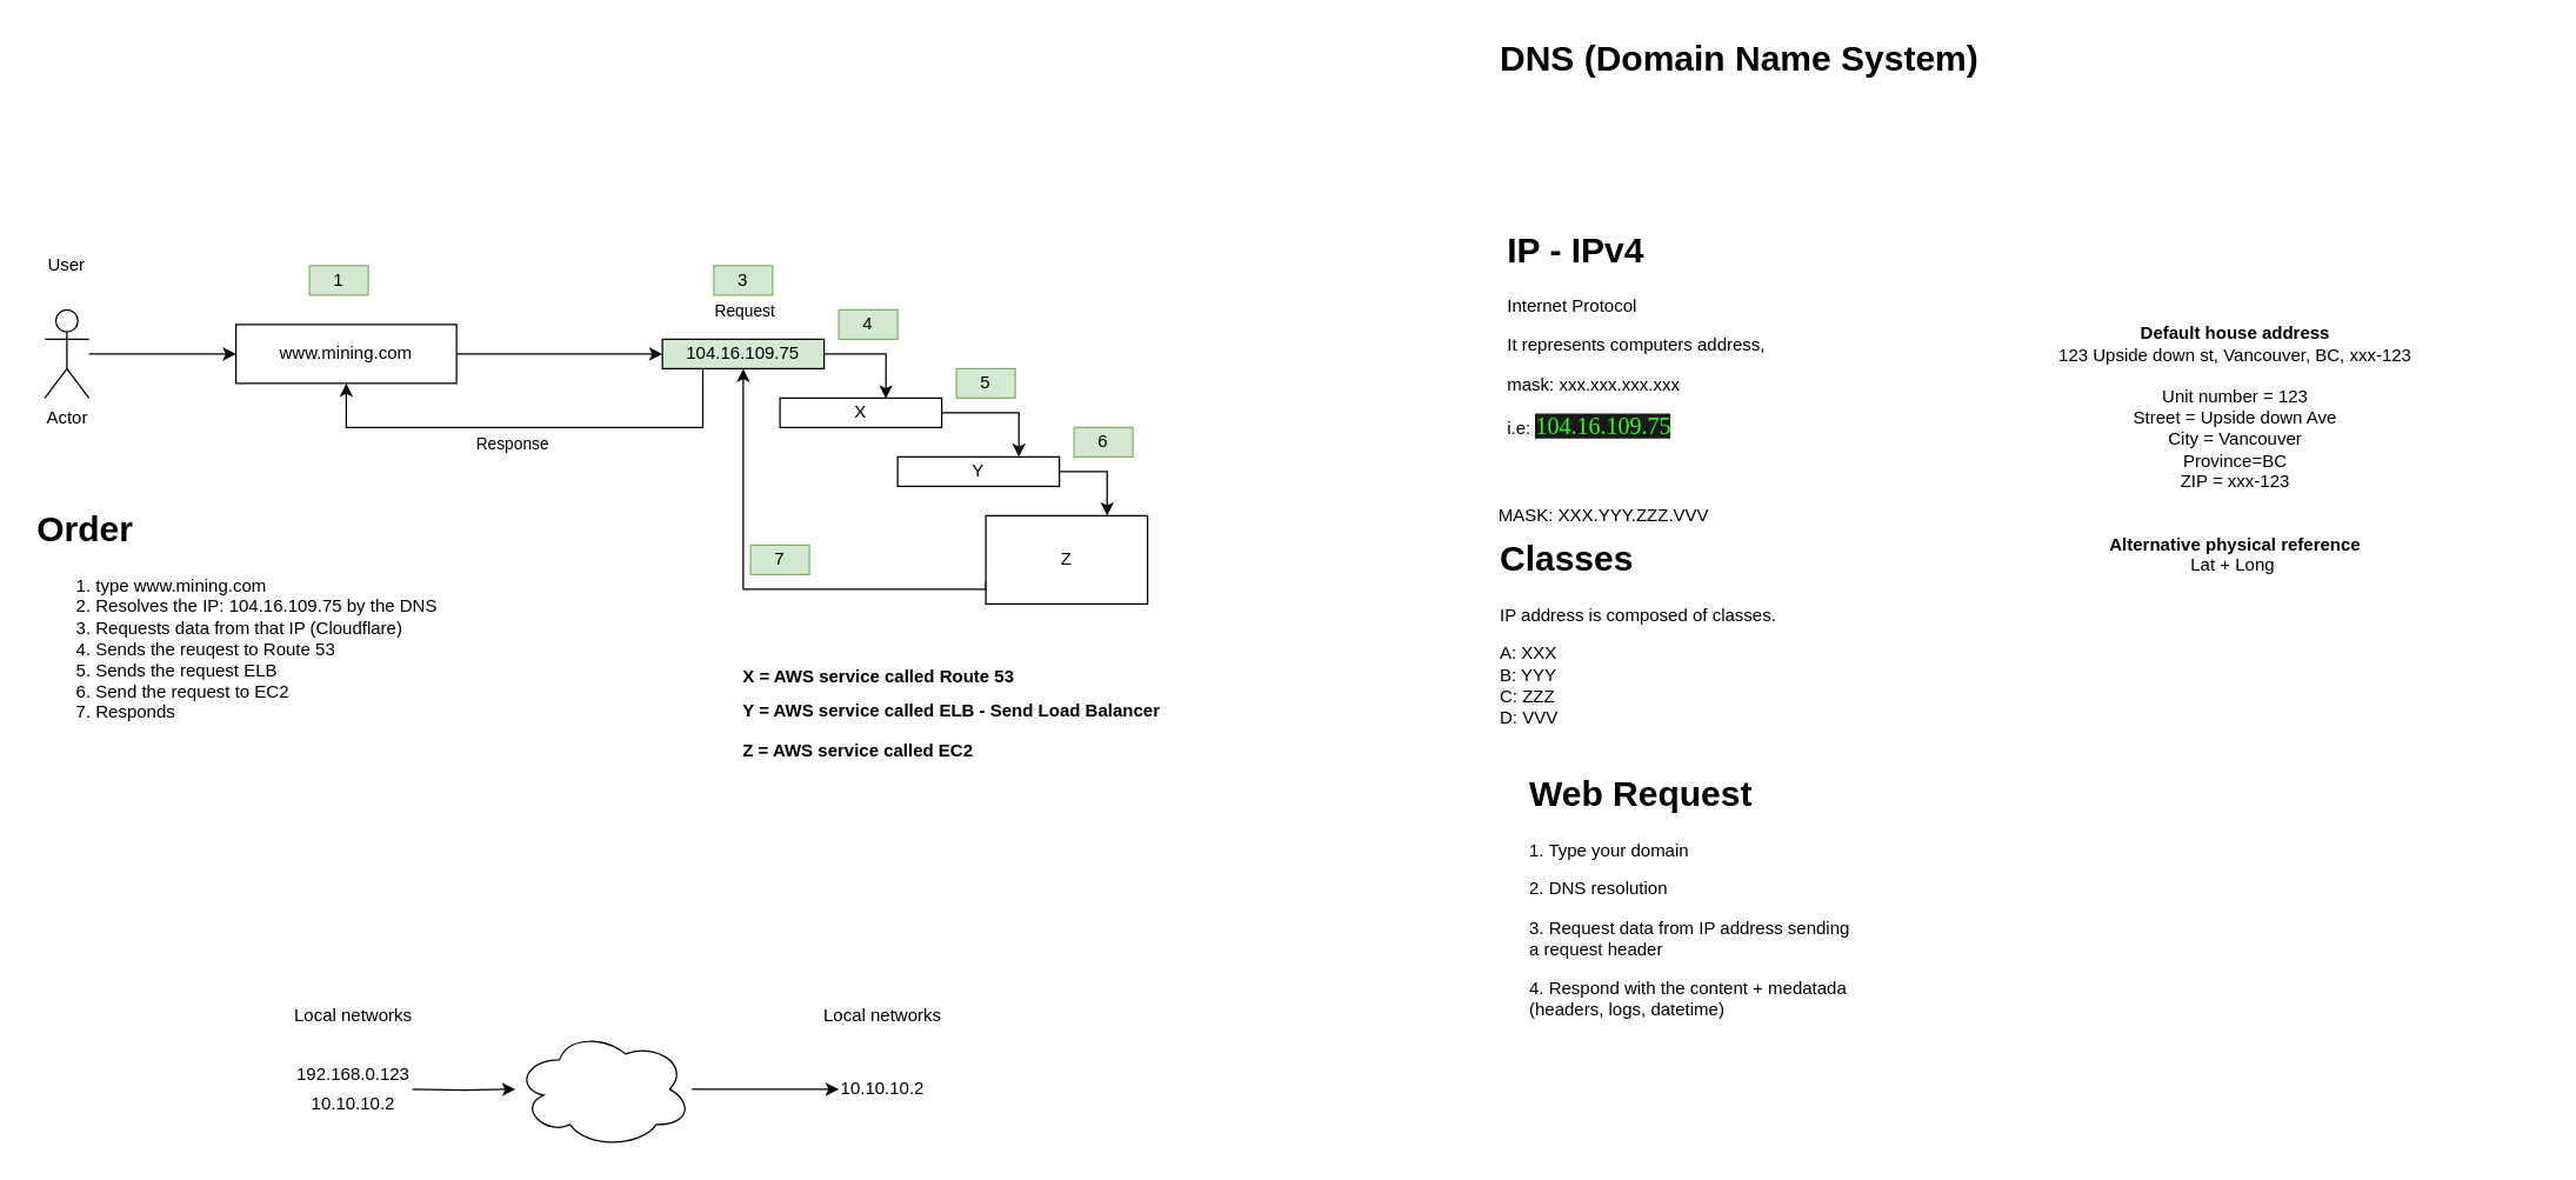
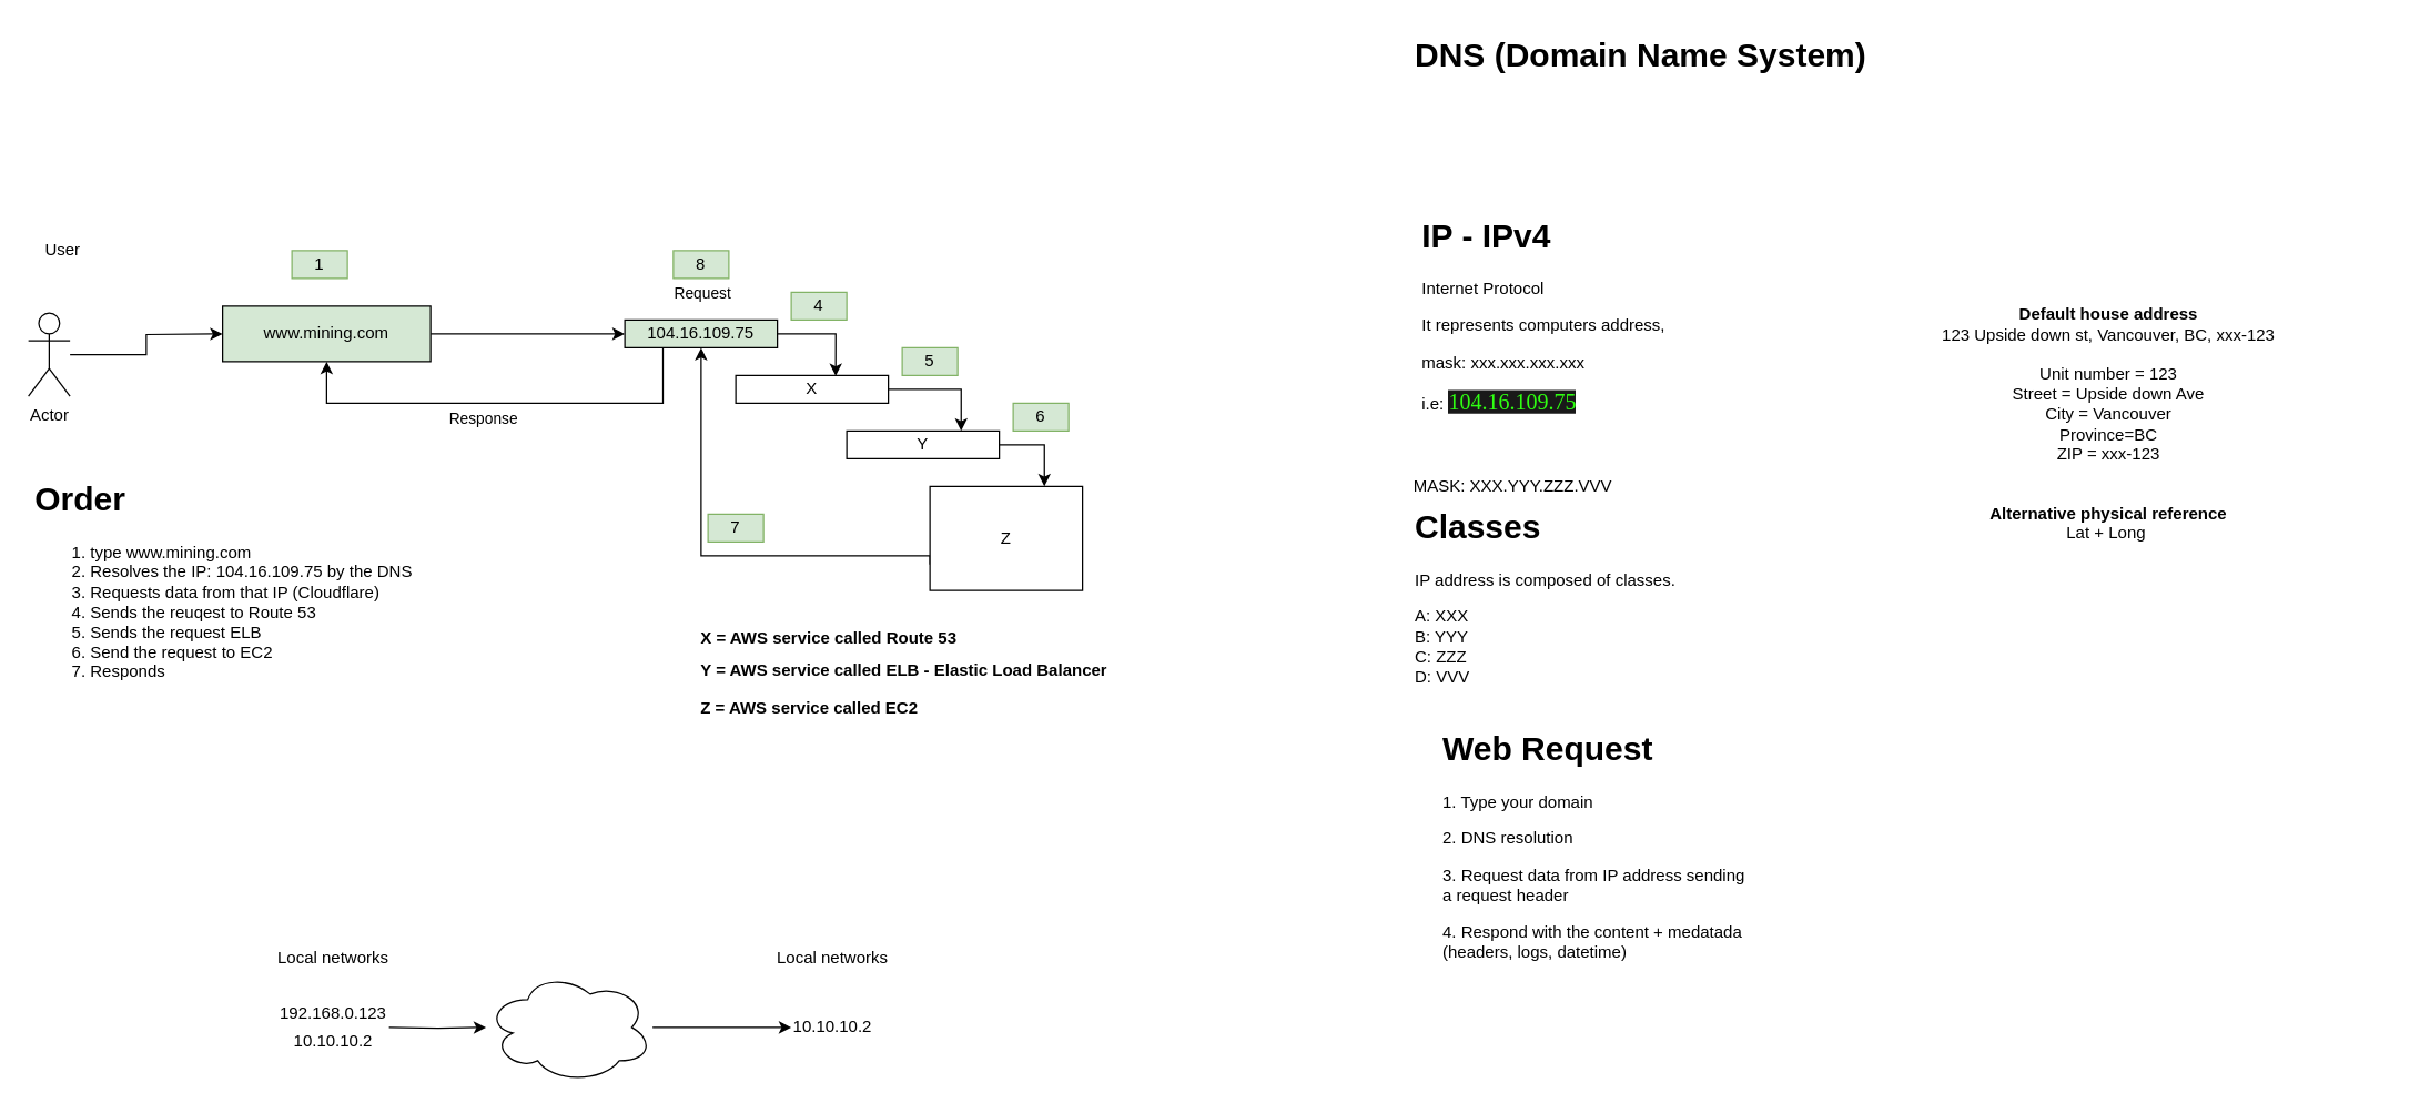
  <mxCell id="0" />
  <mxCell id="1" parent="0" />
  <mxCell id="2" style="edgeStyle=orthogonalEdgeStyle;rounded=0;orthogonalLoop=1;jettySize=auto;html=1;entryX=0;entryY=0.5;entryDx=0;entryDy=0;" edge="1" parent="1" source="4" target="14"><mxGeometry relative="1" as="geometry" /></mxCell>
  <mxCell id="3" value="Request" style="edgeLabel;html=1;align=center;verticalAlign=middle;resizable=0;points=[];" vertex="1" connectable="0" parent="2"><mxGeometry x="-0.3" y="2" relative="1" as="geometry"><mxPoint x="146" y="-28" as="offset" /></mxGeometry></mxCell>
- <mxCell id="4" value="www.mining.com" style="rounded=0;whiteSpace=wrap;html=1;" vertex="1" parent="1"><mxGeometry x="160" y="220" width="150" height="40" as="geometry" /></mxCell>
+ <mxCell id="4" value="www.mining.com" style="rounded=0;whiteSpace=wrap;html=1;fillColor=#d5e8d4;" vertex="1" parent="1"><mxGeometry x="160" y="220" width="150" height="40" as="geometry" /></mxCell>
  <mxCell id="5" value="User" style="text;html=1;strokeColor=none;fillColor=none;align=center;verticalAlign=middle;whiteSpace=wrap;rounded=0;" vertex="1" parent="1"><mxGeometry x="25" y="170" width="40" height="20" as="geometry" /></mxCell>
  <mxCell id="6" style="edgeStyle=orthogonalEdgeStyle;rounded=0;orthogonalLoop=1;jettySize=auto;html=1;" edge="1" parent="1" source="7"><mxGeometry relative="1" as="geometry"><mxPoint x="160" y="240" as="targetPoint" /></mxGeometry></mxCell>
- <mxCell id="7" value="Actor" style="shape=umlActor;verticalLabelPosition=bottom;verticalAlign=top;html=1;outlineConnect=0;" vertex="1" parent="1"><mxGeometry x="30" y="210" width="30" height="60" as="geometry" /></mxCell>
+ <mxCell id="7" value="Actor" style="shape=umlActor;verticalLabelPosition=bottom;verticalAlign=top;html=1;outlineConnect=0;" vertex="1" parent="1"><mxGeometry x="20" y="225" width="30" height="60" as="geometry" /></mxCell>
  <mxCell id="8" value="&lt;h1&gt;IP - IPv4&lt;/h1&gt;&lt;p&gt;Internet Protocol&lt;/p&gt;&lt;p&gt;It represents computers address,&lt;span&gt;&amp;nbsp;&lt;/span&gt;&lt;/p&gt;&lt;p&gt;&lt;span&gt;mask: xxx.xxx.xxx.xxx&lt;/span&gt;&lt;/p&gt;&lt;p&gt;&lt;span&gt;i.e:&amp;nbsp;&lt;/span&gt;&lt;span style=&quot;background-color: rgba(0 , 0 , 0 , 0.9) ; color: rgb(47 , 255 , 18) ; font-family: &amp;#34;andale mono&amp;#34; ; font-size: 16px&quot;&gt;104.16.109.75&lt;/span&gt;&lt;/p&gt;" style="text;html=1;strokeColor=none;fillColor=none;spacing=5;spacingTop=-20;whiteSpace=wrap;overflow=hidden;rounded=0;" vertex="1" parent="1"><mxGeometry x="1020" y="150" width="230" height="160" as="geometry" /></mxCell>
  <mxCell id="9" value="&lt;h1&gt;&lt;span&gt;DNS (&lt;/span&gt;Domain Name System)&lt;/h1&gt;&lt;div&gt;&lt;br&gt;&lt;/div&gt;" style="text;html=1;strokeColor=none;fillColor=none;spacing=5;spacingTop=-20;whiteSpace=wrap;overflow=hidden;rounded=0;" vertex="1" parent="1"><mxGeometry x="1015" width="410" height="50" as="geometry" y="20" /></mxCell>
  <mxCell id="10" value="&lt;h1&gt;Web Request&lt;/h1&gt;&lt;p&gt;1. Type your domain&lt;/p&gt;&lt;p&gt;2. DNS resolution&lt;/p&gt;&lt;p&gt;3. Request data from IP address sending a request header&lt;/p&gt;&lt;p&gt;4. Respond with the content + medatada (headers, logs, datetime)&lt;/p&gt;" style="text;html=1;strokeColor=none;fillColor=none;spacing=5;spacingTop=-20;whiteSpace=wrap;overflow=hidden;rounded=0;" vertex="1" parent="1"><mxGeometry x="1035" y="520" width="230" height="210" as="geometry" /></mxCell>
  <mxCell id="11" style="edgeStyle=orthogonalEdgeStyle;rounded=0;orthogonalLoop=1;jettySize=auto;html=1;entryX=0.5;entryY=1;entryDx=0;entryDy=0;exitX=0.25;exitY=1;exitDx=0;exitDy=0;" edge="1" parent="1" source="14" target="4"><mxGeometry relative="1" as="geometry"><Array as="points"><mxPoint x="478" y="290" /><mxPoint x="235" y="290" /></Array></mxGeometry></mxCell>
  <mxCell id="12" value="Response" style="edgeLabel;html=1;align=center;verticalAlign=middle;resizable=0;points=[];" vertex="1" connectable="0" parent="11"><mxGeometry x="-0.062" y="3" relative="1" as="geometry"><mxPoint x="-23.5" y="7" as="offset" /></mxGeometry></mxCell>
  <mxCell id="13" style="edgeStyle=orthogonalEdgeStyle;rounded=0;orthogonalLoop=1;jettySize=auto;html=1;entryX=0.655;entryY=0.017;entryDx=0;entryDy=0;entryPerimeter=0;" edge="1" parent="1" source="14" target="27"><mxGeometry relative="1" as="geometry"><Array as="points"><mxPoint x="602" y="240" /></Array></mxGeometry></mxCell>
  <mxCell id="14" value="104.16.109.75" style="rounded=0;whiteSpace=wrap;html=1;fillColor=#d5e8d4;" vertex="1" parent="1"><mxGeometry x="450" y="230" width="110" height="20" as="geometry" /></mxCell>
  <mxCell id="15" value="MASK: XXX.YYY.ZZZ.VVV" style="text;html=1;align=center;verticalAlign=middle;resizable=0;points=[];autosize=1;" vertex="1" parent="1"><mxGeometry x="1010" y="340" width="160" height="20" as="geometry" /></mxCell>
  <mxCell id="16" value="&lt;h1&gt;Classes&lt;/h1&gt;&lt;p&gt;IP address is composed of classes.&lt;/p&gt;&lt;p&gt;A: XXX&lt;br&gt;B: YYY&lt;br&gt;C: ZZZ&lt;br&gt;D: VVV&lt;/p&gt;" style="text;html=1;strokeColor=none;fillColor=none;spacing=5;spacingTop=-20;whiteSpace=wrap;overflow=hidden;rounded=0;" vertex="1" parent="1"><mxGeometry x="1015" y="360" width="200" height="150" as="geometry" /></mxCell>
  <mxCell id="17" value="&lt;b&gt;Default house address&lt;/b&gt;&lt;br&gt;123 Upside down st, Vancouver, BC, xxx-123&lt;br&gt;&amp;nbsp;&lt;br&gt;Unit number = 123&lt;br&gt;Street = Upside down Ave&lt;br&gt;City = Vancouver&lt;br&gt;Province=BC&lt;br&gt;ZIP = xxx-123&lt;br&gt;&lt;br&gt;&lt;br&gt;&lt;b&gt;Alternative physical reference&lt;br&gt;&lt;/b&gt;Lat + Long&amp;nbsp;" style="text;html=1;strokeColor=none;fillColor=none;align=center;verticalAlign=middle;whiteSpace=wrap;rounded=0;" vertex="1" parent="1"><mxGeometry x="1310" y="190" width="420" height="230" as="geometry" /></mxCell>
  <mxCell id="18" value="Local networks" style="text;html=1;strokeColor=none;fillColor=none;align=center;verticalAlign=middle;whiteSpace=wrap;rounded=0;" vertex="1" parent="1"><mxGeometry x="180" y="680" width="120" height="20" as="geometry" /></mxCell>
  <mxCell id="19" value="" style="group" vertex="1" connectable="0" parent="1"><mxGeometry x="220" y="720" width="40" height="40" as="geometry" /></mxCell>
  <mxCell id="20" value="192.168.0.123" style="text;html=1;strokeColor=none;fillColor=none;align=center;verticalAlign=middle;whiteSpace=wrap;rounded=0;" vertex="1" parent="19"><mxGeometry width="40" height="20" as="geometry" /></mxCell>
  <mxCell id="21" value="10.10.10.2" style="text;html=1;strokeColor=none;fillColor=none;align=center;verticalAlign=middle;whiteSpace=wrap;rounded=0;" vertex="1" parent="19"><mxGeometry y="20" width="40" height="20" as="geometry" /></mxCell>
  <mxCell id="22" style="edgeStyle=orthogonalEdgeStyle;rounded=0;orthogonalLoop=1;jettySize=auto;html=1;" edge="1" parent="1" target="24"><mxGeometry relative="1" as="geometry"><mxPoint x="410" y="740" as="targetPoint" /><mxPoint x="280" y="740" as="sourcePoint" /></mxGeometry></mxCell>
  <mxCell id="23" style="edgeStyle=orthogonalEdgeStyle;rounded=0;orthogonalLoop=1;jettySize=auto;html=1;" edge="1" parent="1" source="24"><mxGeometry relative="1" as="geometry"><mxPoint x="570" y="740" as="targetPoint" /></mxGeometry></mxCell>
  <mxCell id="24" value="" style="ellipse;shape=cloud;whiteSpace=wrap;html=1;" vertex="1" parent="1"><mxGeometry x="350" y="700" width="120" height="80" as="geometry" /></mxCell>
  <mxCell id="25" value="10.10.10.2" style="text;html=1;strokeColor=none;fillColor=none;align=center;verticalAlign=middle;whiteSpace=wrap;rounded=0;" vertex="1" parent="1"><mxGeometry x="580" y="730" width="40" height="20" as="geometry" /></mxCell>
  <mxCell id="26" style="edgeStyle=orthogonalEdgeStyle;rounded=0;orthogonalLoop=1;jettySize=auto;html=1;entryX=0.75;entryY=0;entryDx=0;entryDy=0;" edge="1" parent="1" source="27" target="30"><mxGeometry relative="1" as="geometry"><Array as="points"><mxPoint x="693" y="280" /></Array></mxGeometry></mxCell>
  <mxCell id="27" value="X" style="rounded=0;whiteSpace=wrap;html=1;" vertex="1" parent="1"><mxGeometry x="530" y="270" width="110" height="20" as="geometry" /></mxCell>
  <mxCell id="28" style="edgeStyle=orthogonalEdgeStyle;rounded=0;orthogonalLoop=1;jettySize=auto;html=1;entryX=0.5;entryY=1;entryDx=0;entryDy=0;exitX=0;exitY=0.75;exitDx=0;exitDy=0;" edge="1" parent="1" source="33" target="14"><mxGeometry relative="1" as="geometry"><Array as="points"><mxPoint x="505" y="400" /></Array></mxGeometry></mxCell>
  <mxCell id="29" style="edgeStyle=orthogonalEdgeStyle;rounded=0;orthogonalLoop=1;jettySize=auto;html=1;entryX=0.75;entryY=0;entryDx=0;entryDy=0;exitX=1;exitY=0.5;exitDx=0;exitDy=0;" edge="1" parent="1" source="30" target="33"><mxGeometry relative="1" as="geometry"><Array as="points"><mxPoint x="753" y="320" /></Array></mxGeometry></mxCell>
  <mxCell id="30" value="Y" style="rounded=0;whiteSpace=wrap;html=1;" vertex="1" parent="1"><mxGeometry x="610" y="310" width="110" height="20" as="geometry" /></mxCell>
  <mxCell id="31" value="&lt;h1 style=&quot;font-size: 12px;&quot;&gt;X = AWS service called Route 53&lt;/h1&gt;" style="text;html=1;strokeColor=none;fillColor=none;spacing=5;spacingTop=-20;whiteSpace=wrap;overflow=hidden;rounded=0;fontSize=12;" vertex="1" parent="1"><mxGeometry x="500" y="455" width="210" height="15" as="geometry" /></mxCell>
  <mxCell id="32" value="&lt;h1 style=&quot;font-size: 12px;&quot;&gt;Z = AWS service called EC2&lt;/h1&gt;" style="text;html=1;strokeColor=none;fillColor=none;spacing=5;spacingTop=-20;whiteSpace=wrap;overflow=hidden;rounded=0;fontSize=12;" vertex="1" parent="1"><mxGeometry x="500" y="505" width="190" height="15" as="geometry" /></mxCell>
- <mxCell id="33" value="Z" style="rounded=0;whiteSpace=wrap;html=1;" vertex="1" parent="1"><mxGeometry x="670" y="350" width="110" height="60" as="geometry" /></mxCell>
- <mxCell id="34" value="&lt;h1 style=&quot;font-size: 12px;&quot;&gt;Y = AWS service called ELB - Send Load Balancer&lt;/h1&gt;" style="text;html=1;strokeColor=none;fillColor=none;spacing=5;spacingTop=-20;whiteSpace=wrap;overflow=hidden;rounded=0;fontSize=12;" vertex="1" parent="1"><mxGeometry x="500" y="477.5" width="310" height="20" as="geometry" /></mxCell>
+ <mxCell id="33" value="Z" style="rounded=0;whiteSpace=wrap;html=1;" vertex="1" parent="1"><mxGeometry x="670" y="350" width="110" height="75" as="geometry" /></mxCell>
+ <mxCell id="34" value="&lt;h1 style=&quot;font-size: 12px;&quot;&gt;Y = AWS service called ELB - Elastic Load Balancer&lt;/h1&gt;" style="text;html=1;strokeColor=none;fillColor=none;spacing=5;spacingTop=-20;whiteSpace=wrap;overflow=hidden;rounded=0;fontSize=12;" vertex="1" parent="1"><mxGeometry x="500" y="477.5" width="310" height="20" as="geometry" /></mxCell>
  <mxCell id="35" value="&lt;h1&gt;Order&lt;/h1&gt;&lt;p&gt;&lt;/p&gt;&lt;ol&gt;&lt;li&gt;&lt;span&gt;type www.mining.com&lt;/span&gt;&lt;/li&gt;&lt;li&gt;&lt;span&gt;Resolves the IP: 104.16.109.75 by the DNS&lt;/span&gt;&lt;/li&gt;&lt;li&gt;&lt;span&gt;Requests data from that IP (Cloudflare)&lt;/span&gt;&lt;/li&gt;&lt;li&gt;&lt;span&gt;Sends the reuqest to Route 53&lt;/span&gt;&lt;/li&gt;&lt;li&gt;&lt;span&gt;Sends the request ELB&lt;/span&gt;&lt;/li&gt;&lt;li&gt;&lt;span&gt;Send the request to EC2&lt;/span&gt;&lt;/li&gt;&lt;li&gt;&lt;span&gt;Responds&lt;/span&gt;&lt;/li&gt;&lt;/ol&gt;&lt;p&gt;&lt;/p&gt;" style="text;html=1;strokeColor=none;fillColor=none;spacing=5;spacingTop=-20;whiteSpace=wrap;overflow=hidden;rounded=0;" vertex="1" parent="1"><mxGeometry x="20" y="340" width="290" height="175" as="geometry" /></mxCell>
  <mxCell id="36" value="1" style="text;html=1;strokeColor=#82b366;fillColor=#d5e8d4;align=center;verticalAlign=middle;whiteSpace=wrap;rounded=0;" vertex="1" parent="1"><mxGeometry x="210" y="180" width="40" height="20" as="geometry" /></mxCell>
- <mxCell id="37" value="3" style="text;html=1;strokeColor=#82b366;fillColor=#d5e8d4;align=center;verticalAlign=middle;whiteSpace=wrap;rounded=0;" vertex="1" parent="1"><mxGeometry x="485" y="180" width="40" height="20" as="geometry" /></mxCell>
+ <mxCell id="37" value="8" style="text;html=1;strokeColor=#82b366;fillColor=#d5e8d4;align=center;verticalAlign=middle;whiteSpace=wrap;rounded=0;" vertex="1" parent="1"><mxGeometry x="485" y="180" width="40" height="20" as="geometry" /></mxCell>
  <mxCell id="38" value="5" style="text;html=1;strokeColor=#82b366;fillColor=#d5e8d4;align=center;verticalAlign=middle;whiteSpace=wrap;rounded=0;" vertex="1" parent="1"><mxGeometry x="650" y="250" width="40" height="20" as="geometry" /></mxCell>
  <mxCell id="39" value="4" style="text;html=1;strokeColor=#82b366;fillColor=#d5e8d4;align=center;verticalAlign=middle;whiteSpace=wrap;rounded=0;" vertex="1" parent="1"><mxGeometry x="570" y="210" width="40" height="20" as="geometry" /></mxCell>
  <mxCell id="40" value="6" style="text;html=1;strokeColor=#82b366;fillColor=#d5e8d4;align=center;verticalAlign=middle;whiteSpace=wrap;rounded=0;" vertex="1" parent="1"><mxGeometry x="730" y="290" width="40" height="20" as="geometry" /></mxCell>
  <mxCell id="41" value="7" style="text;html=1;strokeColor=#82b366;fillColor=#d5e8d4;align=center;verticalAlign=middle;whiteSpace=wrap;rounded=0;" vertex="1" parent="1"><mxGeometry x="510" y="370" width="40" height="20" as="geometry" /></mxCell>
  <mxCell id="42" value="Local networks" style="text;html=1;strokeColor=none;fillColor=none;align=center;verticalAlign=middle;whiteSpace=wrap;rounded=0;" vertex="1" parent="1"><mxGeometry x="540" y="680" width="120" height="20" as="geometry" /></mxCell>
